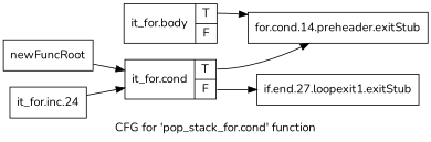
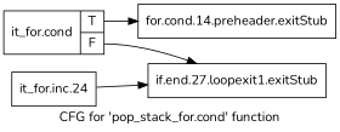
  digraph {
    fontname=Nunito
    label="CFG for 'pop_stack_for.cond' function"
    rankdir=LR
    node [fontname=Nunito shape=record]
    edge [fontname=Nunito]
-   n1 [label="{newFuncRoot}"]
    n2 [label="{it_for.cond|{<s0>T|<s1>F}}"]
    n3 [label="{if.end.27.loopexit1.exitStub}"]
    n4 [label="{for.cond.14.preheader.exitStub}"]
-   n5 [label="{it_for.body|{<s0>T|<s1>F}}"]
    n6 [label="{it_for.inc.24}"]
-   n1 -> n2
    n2 -> n3 [tailport=s1]
    n2 -> n4 [tailport=s0]
-   n5 -> n4 [tailport=s0]
-   n6 -> n2
+   n6 -> n3
  }
